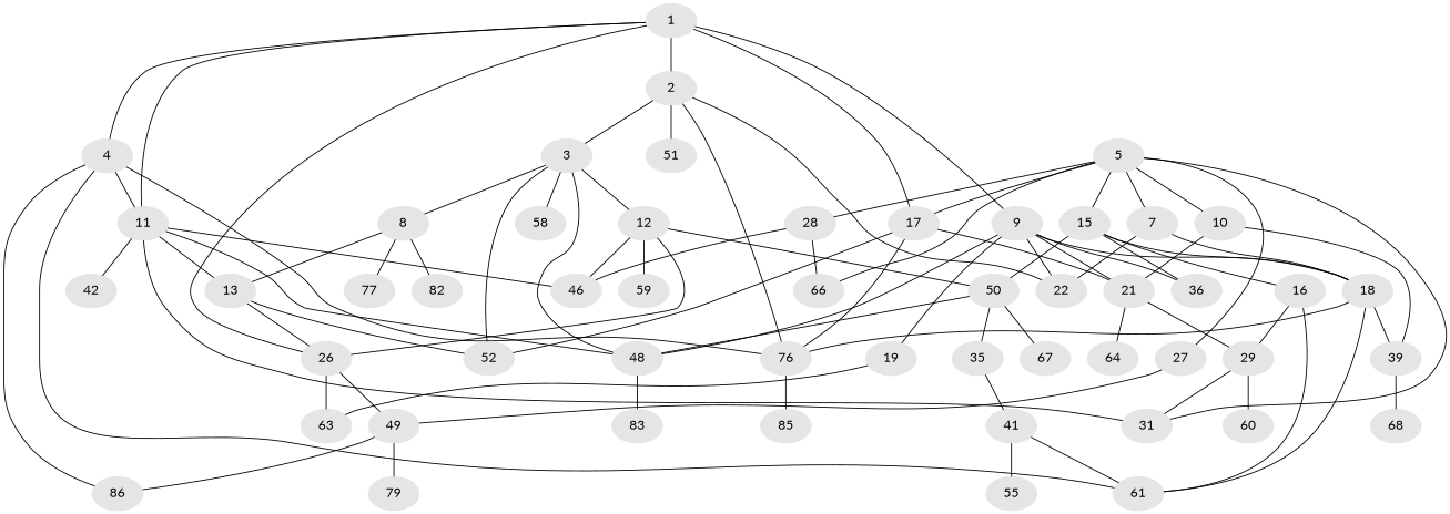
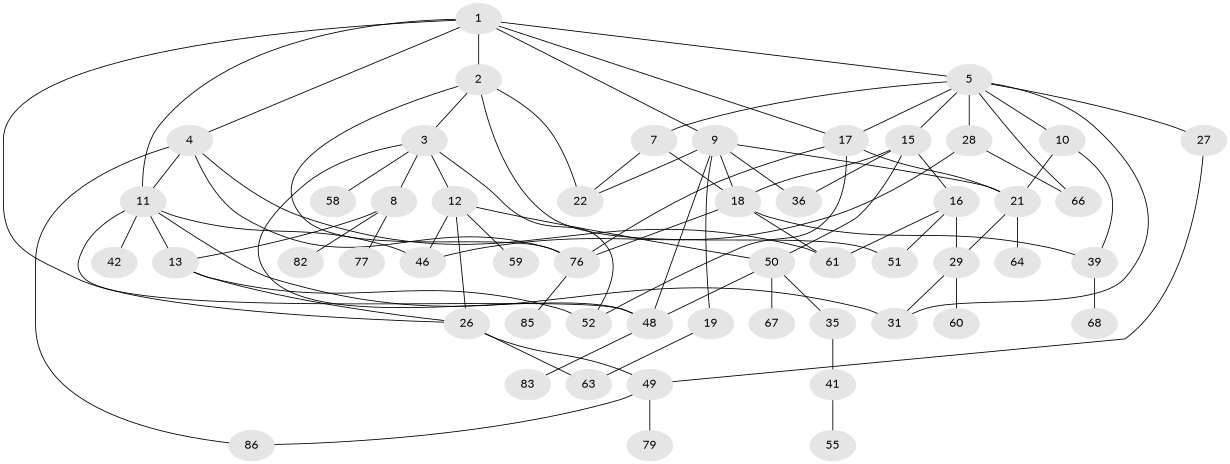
  graph {
    fontname=Lato
    node [color=gray90 fontname=Lato style=filled]
    edge [fontname=Lato]
    1 [super="+62"]
    2 [super="+33"]
    4 [super="+25"]
    5 [super="+14"]
    9 [super="+32"]
    11 [super="+20"]
    17 [super="+74"]
    26 [super="+57"]
    3 [super="+6"]
    22 [super="+72"]
    51
    76
    61 [super="+84"]
    86
    7 [super="+78"]
    10 [super="+37"]
    15 [super="+23"]
    27
    28 [super="+38"]
    31 [super="+73"]
    66 [super="+70"]
    48 [super="+50"]
    18 [super="+56"]
    19
    21 [super="+24"]
    36
    13 [super="+53"]
    42
    46 [super="+47"]
    52
    63
    49 [super="+81"]
    8 [super="+69"]
    12 [super="+34"]
    58
    85
    77
    82
    n39 [label=50]
    59
    83
    39 [super="+65"]
    16 [super="+54"]
    29 [super="+44"]
    64
    68
    35
    67
    60
    79
    41 [super="+43"]
    55
    1 -- 2 [weight=2]
    1 -- 4
+   1 -- 5
    1 -- 9
    1 -- 11
    1 -- 17
    1 -- 26
    2 -- 3
    2 -- 22
    2 -- 51
    2 -- 76
    4 -- 11
    4 -- 76
    4 -- 61
    4 -- 86
    5 -- 17
    5 -- 7
    5 -- 10
    5 -- 15
    5 -- 27
    5 -- 28
    5 -- 31
    5 -- 66
    9 -- 22
    9 -- 48
    9 -- 18
    9 -- 19
    9 -- 21
    9 -- 36
    11 -- 31 [weight=2]
    11 -- 48
    11 -- 13
    11 -- 42
    11 -- 46
    17 -- 76
    17 -- 21
    17 -- 52
    26 -- 63
    26 -- 49
    3 -- 48
    3 -- 52
    3 -- 8
    3 -- 12
    3 -- 58
    76 -- 85
    7 -- 22
    7 -- 18
    10 -- 21
    10 -- 39
    15 -- 18
    15 -- 36
    15 -- n39
    15 -- 16
    27 -- 49
    28 -- 66
    28 -- 46
    48 -- 83
    18 -- 76
    18 -- 61
    18 -- 39
    19 -- 63
    21 -- 29
    21 -- 64
    13 -- 26
    13 -- 52
    49 -- 86
    49 -- 79
    8 -- 13
    8 -- 77
    8 -- 82
    12 -- 26
    12 -- 46
    12 -- n39
    12 -- 59
    n39 -- 48
    n39 -- 35
    n39 -- 67
    39 -- 68
+   16 -- 51
    16 -- 61
    16 -- 29
    29 -- 31
    29 -- 60
    35 -- 41
-   41 -- 61
    41 -- 55
  }
